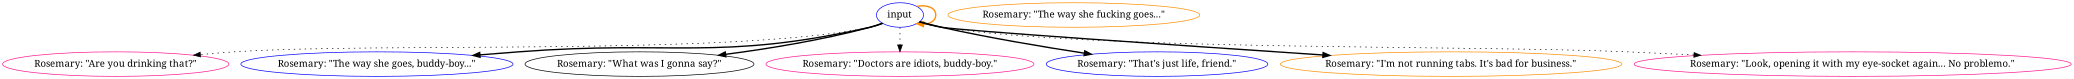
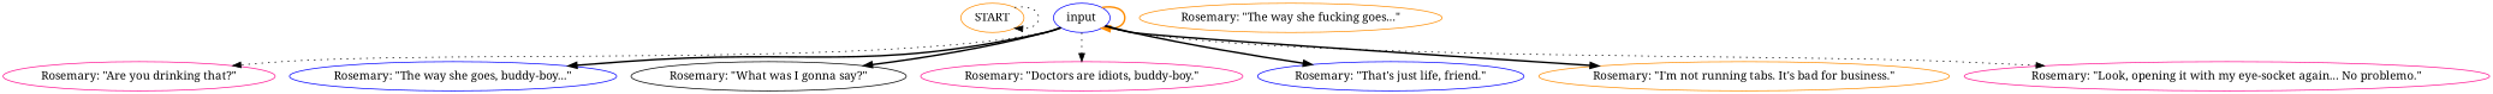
  digraph {
    fontname="Noto Serif"
    node [color=darkorange fontname="Noto Serif"]
    edge [color=black style=bold fontname="Noto Serif"]
+   n1 [label=START]
    n2 [label=input color=blue]
    n3 [label="Rosemary: \"Are you drinking that?\"" color=deeppink]
    n4 [label="Rosemary: \"The way she goes, buddy-boy...\"" color=blue]
    n5 [label="Rosemary: \"What was I gonna say?\"" color=black]
    n6 [label="Rosemary: \"Doctors are idiots, buddy-boy.\"" color=deeppink]
    n7 [label="Rosemary: \"That's just life, friend.\"" color=blue]
    n8 [label="Rosemary: \"I'm not running tabs. It's bad for business.\""]
    n9 [label="Rosemary: \"Look, opening it with my eye-socket again... No problemo.\"" color=deeppink]
    n10 [label="Rosemary: \"The way she fucking goes...\""]
+   n1 -> n1 [style=dotted]
    n2 -> n2 [color=darkorange]
    n2 -> n3 [style=dotted]
    n2 -> n4
    n2 -> n5
    n2 -> n6 [style=dotted]
    n2 -> n7
    n2 -> n8
    n2 -> n9 [style=dotted]
  }
